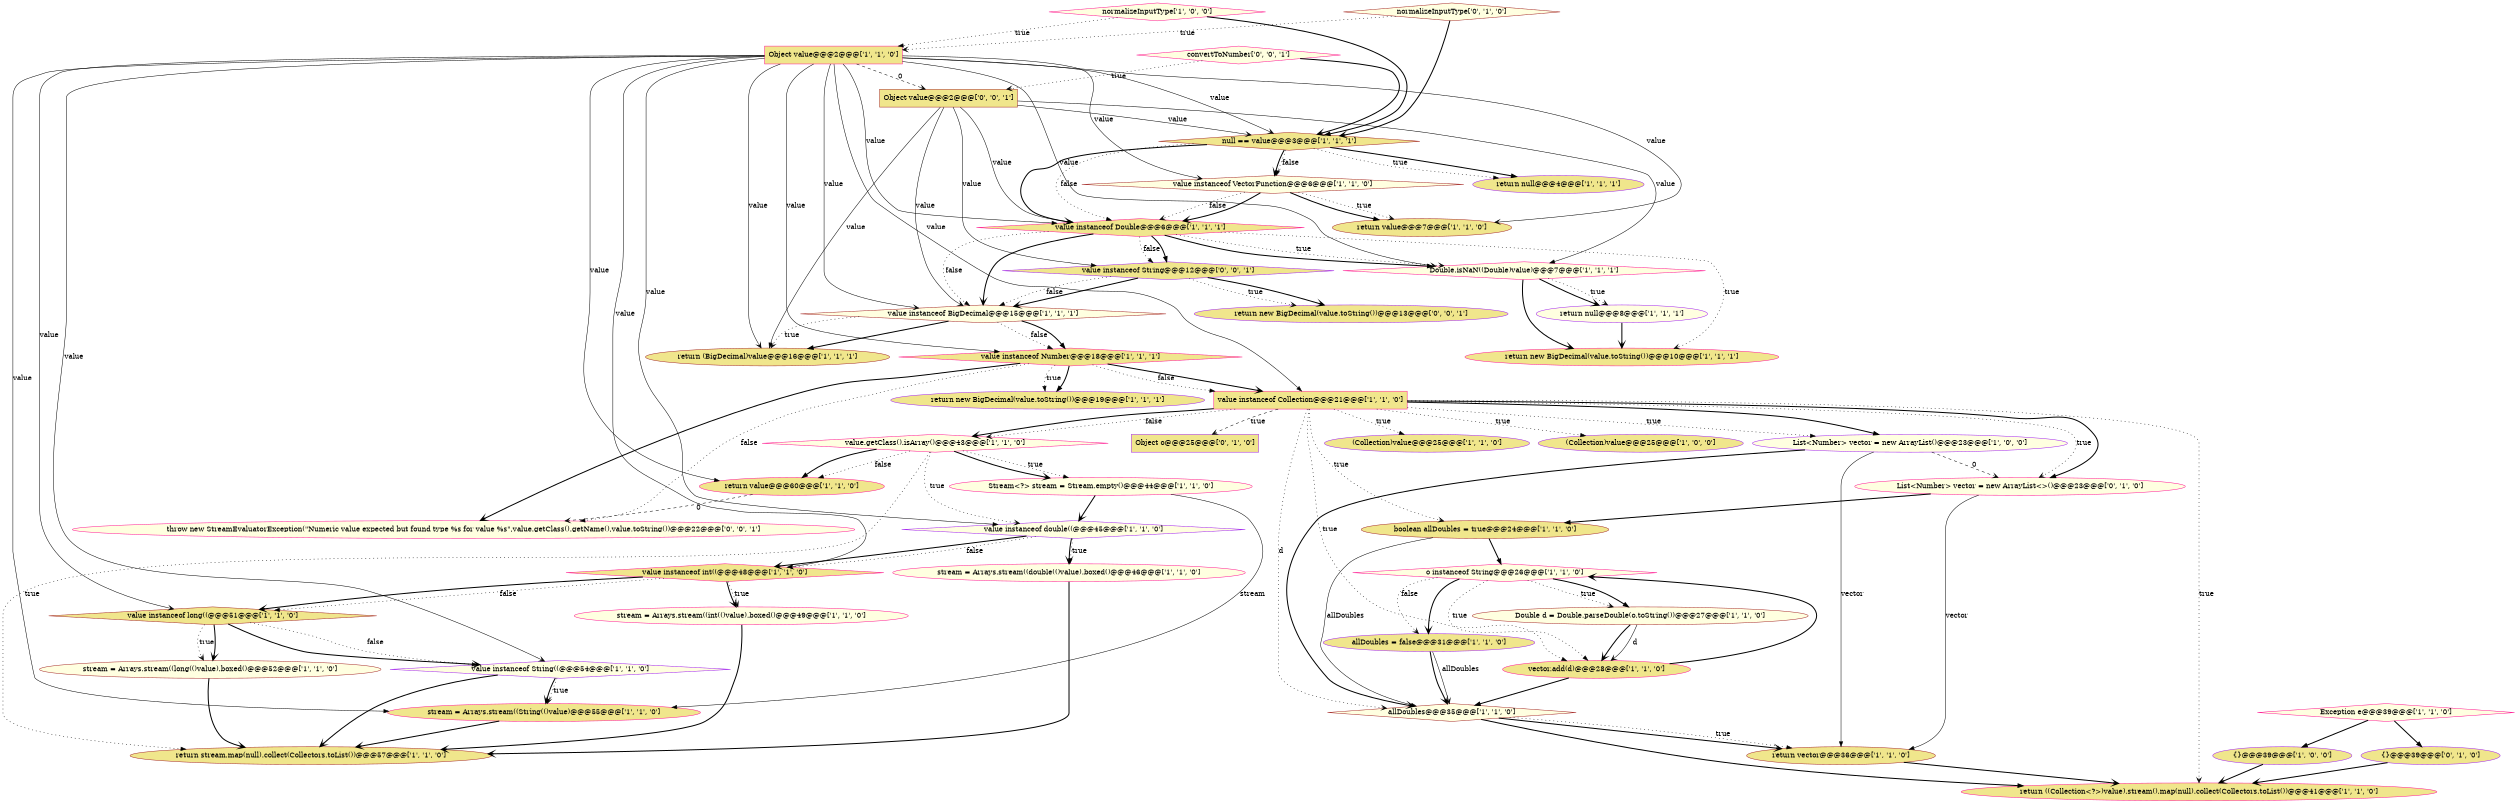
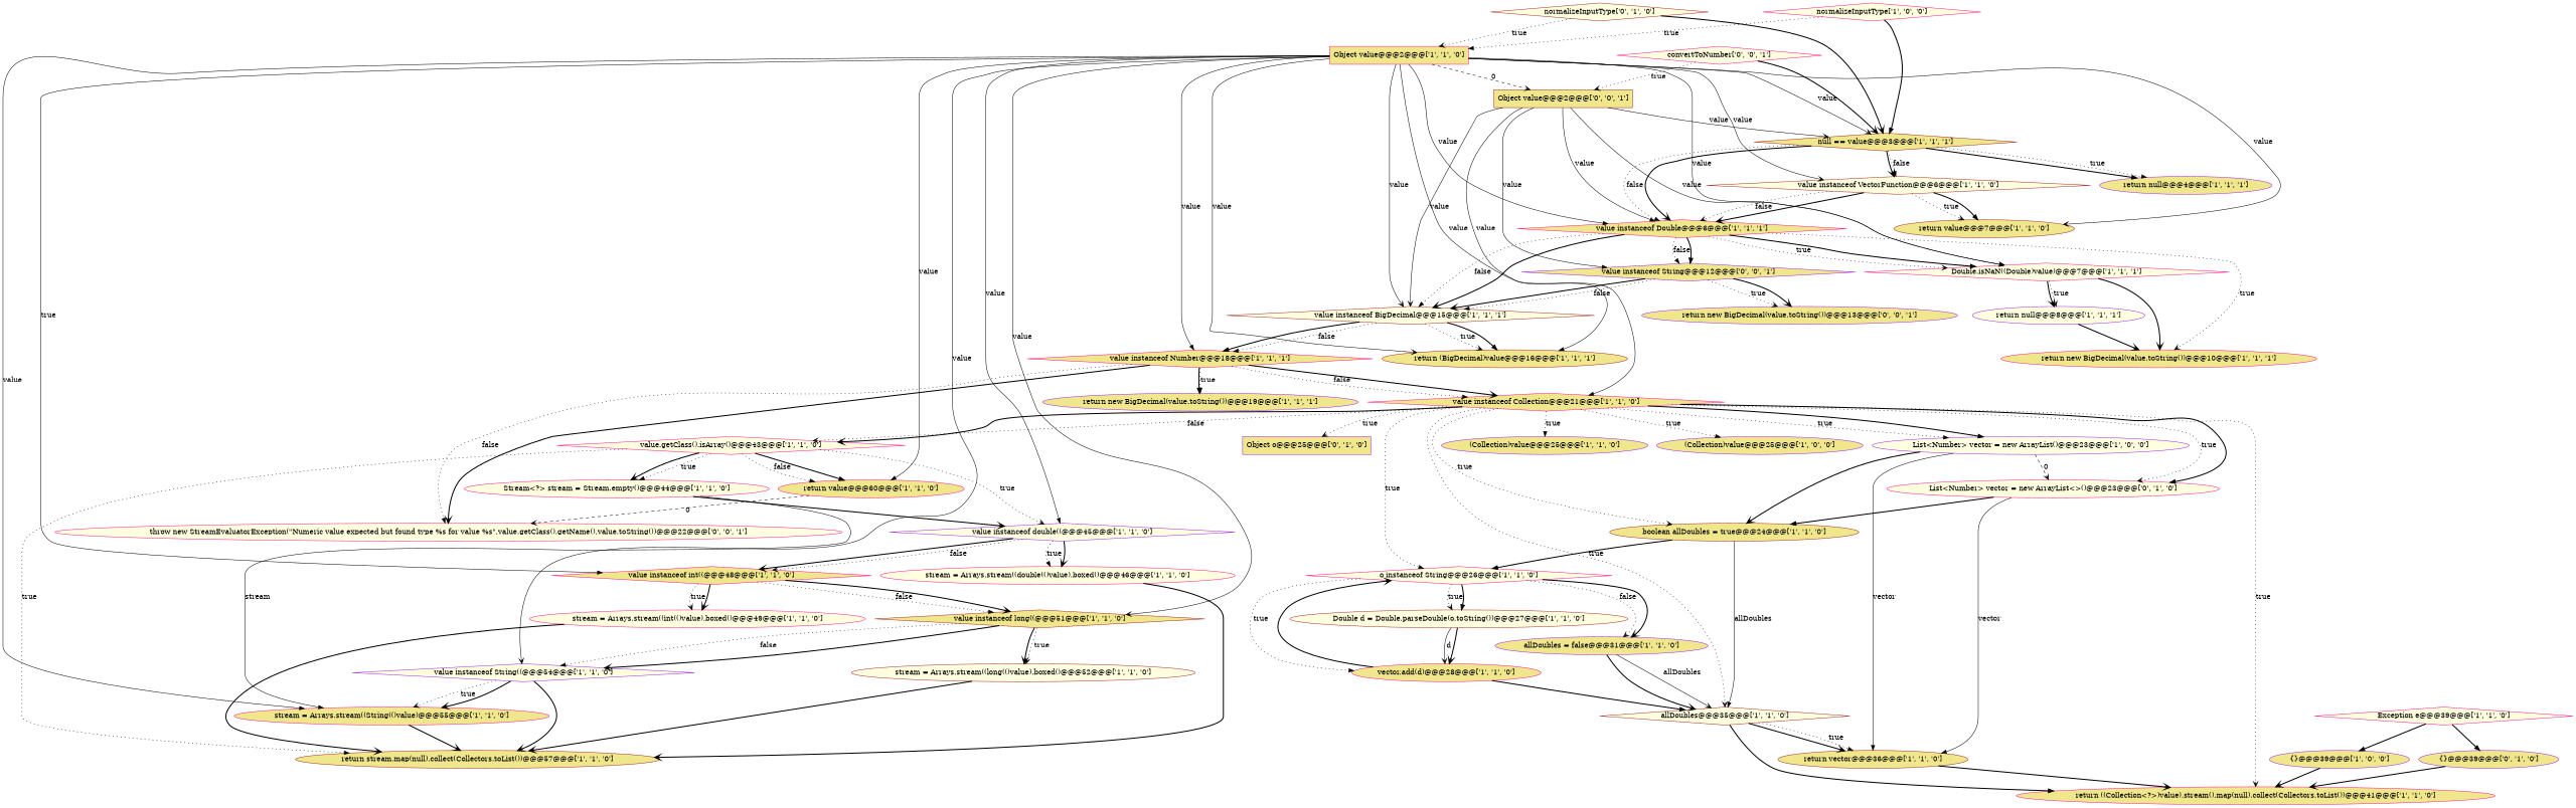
  digraph {
    node [color=deeppink fillcolor=khaki shape=ellipse style=filled]
    edge [arrowhead=vee style=bold]
    n1 [color=brown fillcolor=lightyellow label="allDoubles@@@35@@@['1', '1', '0']" shape=diamond]
    n2 [label="return ((Collection<?>)value).stream().map(null).collect(Collectors.toList())@@@41@@@['1', '1', '0']"]
    n3 [color=brown label="return vector@@@36@@@['1', '1', '0']"]
    n4 [color=purple label="{}@@@39@@@['1', '0', '0']"]
    n5 [label="return value@@@60@@@['1', '1', '0']"]
    n6 [fillcolor=lightyellow label="throw new StreamEvaluatorException(\"Numeric value expected but found type %s for value %s\",value.getClass().getName(),value.toString())@@@22@@@['0', '0', '1']"]
    n7 [color=brown label="return value@@@7@@@['1', '1', '0']"]
    n8 [label="return new BigDecimal(value.toString())@@@10@@@['1', '1', '1']"]
    n9 [color=purple label="{}@@@39@@@['0', '1', '0']"]
    n10 [fillcolor=lightyellow label="o instanceof String@@@26@@@['1', '1', '0']" shape=diamond]
    n11 [color=purple label="allDoubles = false@@@31@@@['1', '1', '0']"]
    n12 [color=brown fillcolor=lightyellow label="Double d = Double.parseDouble(o.toString())@@@27@@@['1', '1', '0']"]
    n13 [label="vector.add(d)@@@28@@@['1', '1', '0']"]
    n14 [label="stream = Arrays.stream((String(()value)@@@55@@@['1', '1', '0']"]
    n15 [color=brown label="return stream.map(null).collect(Collectors.toList())@@@57@@@['1', '1', '0']"]
    n16 [color=purple label="return null@@@4@@@['1', '1', '1']"]
-   n17 [label="value instanceof Collection@@@21@@@['1', '1', '0']" shape=box]
+   n17 [label="value instanceof Collection@@@21@@@['1', '1', '0']" shape=diamond]
    n18 [color=purple label="(Collection)value@@@25@@@['1', '1', '0']"]
    n19 [color=purple label="(Collection)value@@@25@@@['1', '0', '0']"]
    n20 [fillcolor=lightyellow label="List<Number> vector = new ArrayList<>()@@@23@@@['0', '1', '0']"]
    n21 [color=brown label="boolean allDoubles = true@@@24@@@['1', '1', '0']"]
    n22 [color=purple fillcolor=lightyellow label="List<Number> vector = new ArrayList()@@@23@@@['1', '0', '0']"]
    n23 [color=purple label="Object o@@@25@@@['0', '1', '0']" shape=box]
    n24 [fillcolor=lightyellow label="value.getClass().isArray()@@@43@@@['1', '1', '0']" shape=diamond]
    n25 [color=purple fillcolor=lightyellow label="value instanceof double((@@@45@@@['1', '1', '0']" shape=diamond]
    n26 [fillcolor=lightyellow label="Stream<?> stream = Stream.empty()@@@44@@@['1', '1', '0']"]
    n27 [label="value instanceof Double@@@6@@@['1', '1', '1']" shape=diamond]
    n28 [fillcolor=lightyellow label="Double.isNaN((Double)value)@@@7@@@['1', '1', '1']" shape=diamond]
    n29 [color=brown fillcolor=lightyellow label="value instanceof BigDecimal@@@15@@@['1', '1', '1']" shape=diamond]
    n30 [color=purple label="value instanceof String@@@12@@@['0', '0', '1']" shape=diamond]
    n31 [color=purple fillcolor=lightyellow label="return null@@@8@@@['1', '1', '1']"]
    n32 [color=brown label="return (BigDecimal)value@@@16@@@['1', '1', '1']"]
    n33 [label="value instanceof Number@@@18@@@['1', '1', '1']" shape=diamond]
    n34 [color=purple label="return new BigDecimal(value.toString())@@@13@@@['0', '0', '1']"]
    n35 [color=brown label="null == value@@@3@@@['1', '1', '1']" shape=diamond]
    n36 [color=brown fillcolor=lightyellow label="value instanceof VectorFunction@@@6@@@['1', '1', '0']" shape=diamond]
    n37 [label="value instanceof int((@@@48@@@['1', '1', '0']" shape=diamond]
    n38 [color=brown label="value instanceof long((@@@51@@@['1', '1', '0']" shape=diamond]
    n39 [fillcolor=lightyellow label="stream = Arrays.stream((int(()value).boxed()@@@49@@@['1', '1', '0']"]
    n40 [color=purple fillcolor=lightyellow label="value instanceof String((@@@54@@@['1', '1', '0']" shape=diamond]
    n41 [color=brown fillcolor=lightyellow label="stream = Arrays.stream((long(()value).boxed()@@@52@@@['1', '1', '0']"]
    n42 [fillcolor=lightyellow label="normalizeInputType['1', '0', '0']" shape=diamond]
    n43 [label="Object value@@@2@@@['1', '1', '0']" shape=box]
    n44 [color=brown label="Object value@@@2@@@['0', '0', '1']" shape=box]
    n45 [fillcolor=lightyellow label="Exception e@@@39@@@['1', '1', '0']" shape=diamond]
    n46 [fillcolor=lightyellow label="convertToNumber['0', '0', '1']" shape=diamond]
    n47 [fillcolor=lightyellow label="stream = Arrays.stream((double(()value).boxed()@@@46@@@['1', '1', '0']"]
    n48 [color=brown fillcolor=lightyellow label="normalizeInputType['0', '1', '0']" shape=diamond]
    n49 [color=purple label="return new BigDecimal(value.toString())@@@19@@@['1', '1', '1']"]
    n1 -> n2 [arrowhead=normal]
    n1 -> n3
    n1 -> n3 [arrowhead=normal label=true style=dotted]
    n3 -> n2
    n4 -> n2
    n5 -> n6 [label=0 style=dashed]
    n9 -> n2
    n10 -> n11 [label=false style=dotted]
    n10 -> n11
    n10 -> n12 [label=true style=dotted]
    n10 -> n12 [arrowhead=normal]
    n10 -> n13 [arrowhead=normal label=true style=dotted]
    n11 -> n1 [label=allDoubles style=solid]
    n11 -> n1
    n12 -> n13
    n12 -> n13 [label=d style=solid]
    n13 -> n1 [arrowhead=normal]
    n13 -> n10
    n14 -> n15
-   n17 -> n1 [label=d style=dotted]
+   n17 -> n1 [label=true style=dotted]
    n17 -> n2 [label=true style=dotted]
-   n17 -> n13 [arrowhead=normal label=true style=dotted]
+   n17 -> n10 [arrowhead=normal label=true style=dotted]
    n17 -> n18 [arrowhead=normal label=true style=dotted]
    n17 -> n19 [arrowhead=normal label=true style=dotted]
    n17 -> n20 [label=true style=dotted]
    n17 -> n20 [arrowhead=normal]
    n17 -> n21 [label=true style=dotted]
    n17 -> n22 [arrowhead=normal]
    n17 -> n22 [arrowhead=normal label=true style=dotted]
-   n17 -> n23 [label=true style=dashed]
+   n17 -> n23 [label=true style=dotted]
    n17 -> n24
    n17 -> n24 [label=false style=dotted]
    n20 -> n3 [arrowhead=normal label=vector style=solid]
    n20 -> n21 [arrowhead=normal]
    n21 -> n1 [arrowhead=normal label=allDoubles style=solid]
    n21 -> n10 [arrowhead=normal]
    n22 -> n3 [arrowhead=normal label=vector style=solid]
    n22 -> n20 [label=0 style=dashed]
-   n22 -> n1
+   n22 -> n21
    n24 -> n5 [arrowhead=normal]
    n24 -> n5 [arrowhead=normal label=false style=dotted]
    n24 -> n15 [arrowhead=normal label=true style=dotted]
    n24 -> n25 [label=true style=dotted]
    n24 -> n26 [arrowhead=normal label=true style=dotted]
    n24 -> n26
    n25 -> n37
    n25 -> n37 [label=false style=dotted]
    n25 -> n47
    n25 -> n47 [arrowhead=normal label=true style=dotted]
    n26 -> n14 [arrowhead=normal label=stream style=solid]
    n26 -> n25
    n27 -> n8 [label=true style=dotted]
    n27 -> n28 [label=true style=dotted]
    n27 -> n28 [arrowhead=normal]
    n27 -> n29 [arrowhead=normal label=false style=dotted]
    n27 -> n29
    n27 -> n30 [arrowhead=normal label=false style=dotted]
    n27 -> n30 [arrowhead=normal]
    n28 -> n8
    n28 -> n31
    n28 -> n31 [label=true style=dotted]
    n29 -> n32 [label=true style=dotted]
    n29 -> n32 [arrowhead=normal]
    n29 -> n33 [arrowhead=normal label=false style=dotted]
    n29 -> n33 [arrowhead=normal]
    n30 -> n29
    n30 -> n29 [arrowhead=normal label=false style=dotted]
    n30 -> n34 [label=true style=dotted]
    n30 -> n34
    n31 -> n8
    n33 -> n6 [arrowhead=normal label=false style=dotted]
    n33 -> n6
    n33 -> n17
    n33 -> n17 [arrowhead=normal label=false style=dotted]
    n33 -> n49 [arrowhead=normal]
    n33 -> n49 [arrowhead=normal label=true style=dotted]
    n35 -> n16 [arrowhead=normal]
    n35 -> n16 [arrowhead=normal label=true style=dotted]
    n35 -> n27
    n35 -> n27 [arrowhead=normal label=false style=dotted]
    n35 -> n36
    n35 -> n36 [arrowhead=normal label=false style=dotted]
    n36 -> n7 [label=true style=dotted]
    n36 -> n7 [arrowhead=normal]
    n36 -> n27 [label=false style=dotted]
    n36 -> n27
    n37 -> n38 [arrowhead=normal label=false style=dotted]
    n37 -> n38
    n37 -> n39 [label=true style=dotted]
    n37 -> n39
    n38 -> n40 [arrowhead=normal label=false style=dotted]
    n38 -> n40
    n38 -> n41 [label=true style=dotted]
    n38 -> n41
    n39 -> n15
    n40 -> n14 [label=true style=dotted]
    n40 -> n14
    n40 -> n15
    n41 -> n15
    n42 -> n35 [arrowhead=normal]
    n42 -> n43 [arrowhead=normal label=true style=dotted]
    n43 -> n5 [arrowhead=normal label=value style=solid]
    n43 -> n7 [label=value style=solid]
    n43 -> n14 [arrowhead=normal label=value style=solid]
    n43 -> n17 [arrowhead=normal label=value style=solid]
    n43 -> n25 [arrowhead=normal label=value style=solid]
    n43 -> n27 [arrowhead=normal label=value style=solid]
    n43 -> n28 [label=value style=solid]
    n43 -> n29 [label=value style=solid]
    n43 -> n32 [label=value style=solid]
    n43 -> n33 [arrowhead=normal label=value style=solid]
    n43 -> n35 [label=value style=solid]
    n43 -> n36 [label=value style=solid]
-   n43 -> n37 [arrowhead=normal label=value style=solid]
+   n43 -> n37 [arrowhead=normal label=true style=solid]
    n43 -> n38 [label=value style=solid]
    n43 -> n40 [label=value style=solid]
    n43 -> n44 [label=0 style=dashed]
    n44 -> n27 [arrowhead=normal label=value style=solid]
    n44 -> n28 [arrowhead=normal label=value style=solid]
    n44 -> n29 [label=value style=solid]
    n44 -> n30 [arrowhead=normal label=value style=solid]
    n44 -> n32 [arrowhead=normal label=value style=solid]
    n44 -> n35 [label=value style=solid]
    n45 -> n4 [arrowhead=normal]
    n45 -> n9 [arrowhead=normal]
    n46 -> n35
    n46 -> n44 [label=true style=dotted]
    n47 -> n15
    n48 -> n35
    n48 -> n43 [label=true style=dotted]
  }
